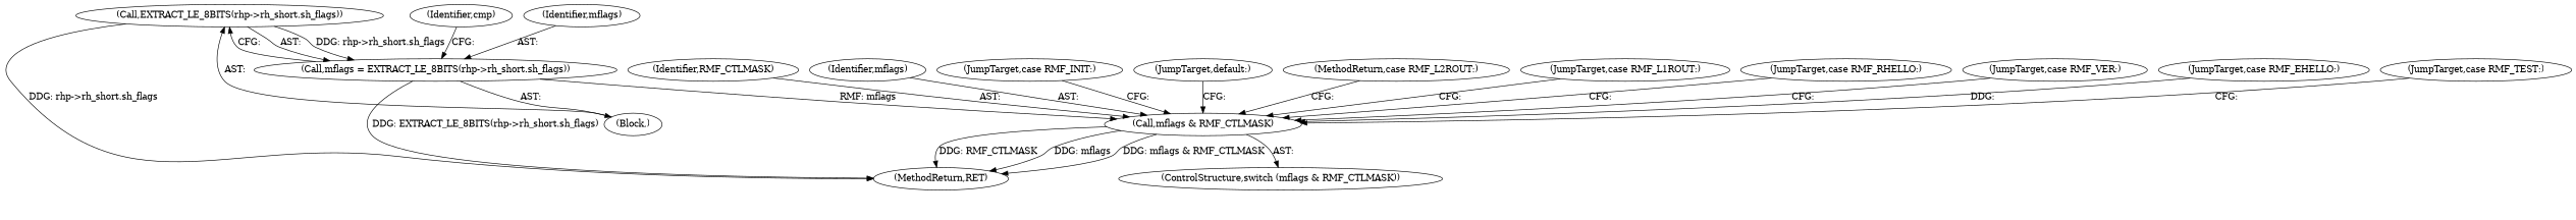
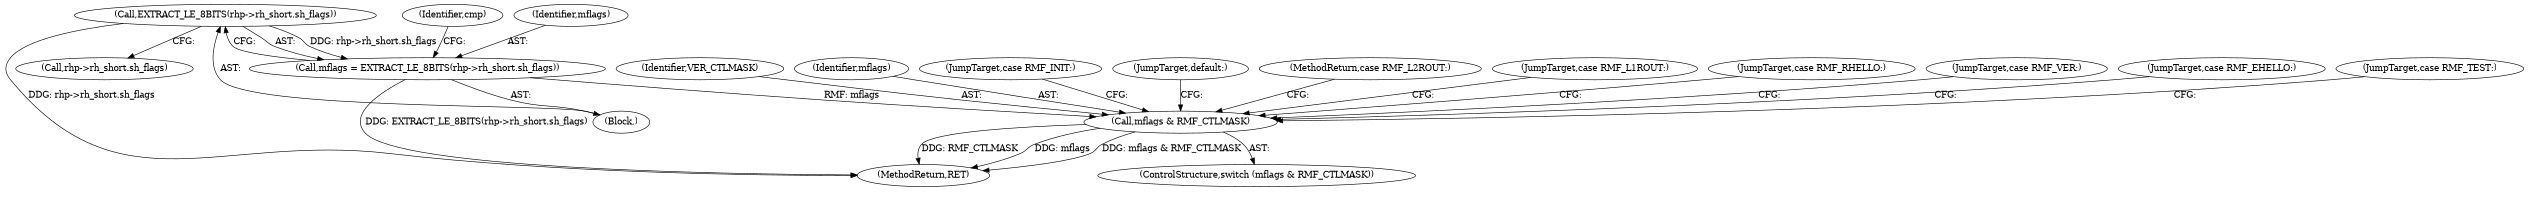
  digraph {
    n1 [label="(Call,EXTRACT_LE_8BITS(rhp->rh_short.sh_flags))"]
    n2 [label="(Call,mflags = EXTRACT_LE_8BITS(rhp->rh_short.sh_flags))"]
    n3 [label="(MethodReturn,RET)"]
+   n4 [label="(Call,rhp->rh_short.sh_flags)"]
    n5 [label="(Call,mflags & RMF_CTLMASK)"]
    n6 [label="(Block,)"]
    n7 [label="(ControlStructure,switch (mflags & RMF_CTLMASK))"]
-   n8 [label="(Identifier,RMF_CTLMASK)"]
+   n8 [label="(Identifier,VER_CTLMASK)"]
    n9 [label="(Identifier,mflags)"]
    n10 [label="(JumpTarget,case RMF_INIT:)"]
    n11 [label="(JumpTarget,default:)"]
    n12 [label="(Identifier,cmp)"]
    n13 [label="(MethodReturn,case RMF_L2ROUT:)"]
    n14 [label="(JumpTarget,case RMF_L1ROUT:)"]
    n15 [label="(JumpTarget,case RMF_RHELLO:)"]
    n16 [label="(Identifier,mflags)"]
    n17 [label="(JumpTarget,case RMF_VER:)"]
    n18 [label="(JumpTarget,case RMF_EHELLO:)"]
    n19 [label="(JumpTarget,case RMF_TEST:)"]
    n1 -> n2 [label="AST: "]
    n1 -> n2 [label="DDG: rhp->rh_short.sh_flags"]
    n1 -> n3 [label="DDG: rhp->rh_short.sh_flags"]
+   n1 -> n4 [label="CFG: "]
    n2 -> n1 [label="CFG: "]
    n2 -> n3 [label="DDG: EXTRACT_LE_8BITS(rhp->rh_short.sh_flags)"]
    n2 -> n5 [label="RMF: mflags"]
    n2 -> n6 [label="AST: "]
    n5 -> n3 [label="DDG: mflags"]
    n5 -> n3 [label="DDG: mflags & RMF_CTLMASK"]
    n5 -> n3 [label="DDG: RMF_CTLMASK"]
    n5 -> n7 [label="AST: "]
    n6 -> n1 [label="AST: "]
    n8 -> n5 [label="AST: "]
    n9 -> n5 [label="AST: "]
    n10 -> n5 [label="CFG: "]
    n11 -> n5 [label="CFG: "]
    n12 -> n2 [label="CFG: "]
    n13 -> n5 [label="CFG: "]
    n14 -> n5 [label="CFG: "]
    n15 -> n5 [label="CFG: "]
    n16 -> n2 [label="AST: "]
    n17 -> n5 [label="CFG: "]
-   n18 -> n5 [label="DDG: "]
+   n18 -> n5 [label="CFG: "]
    n19 -> n5 [label="CFG: "]
  }
